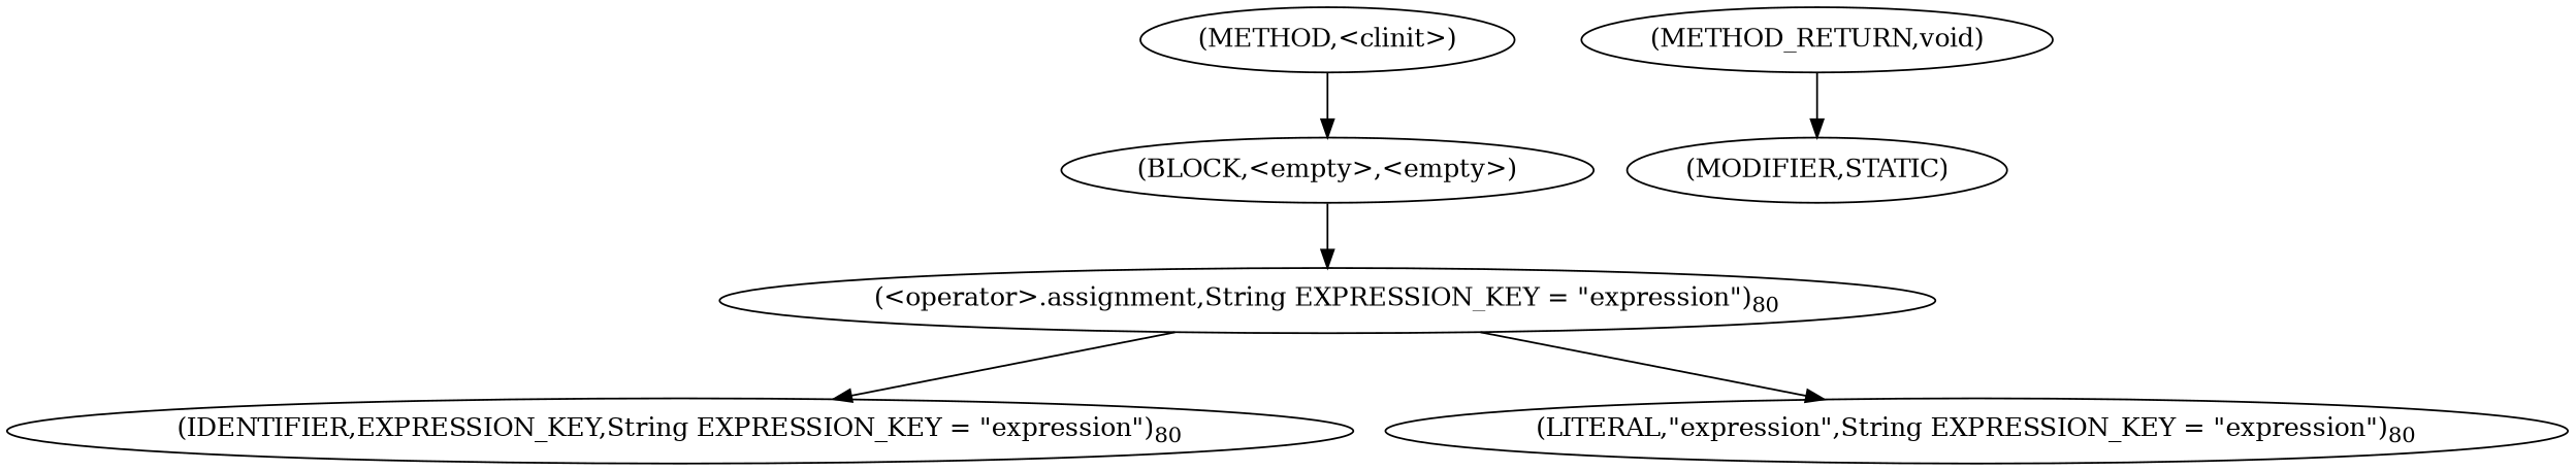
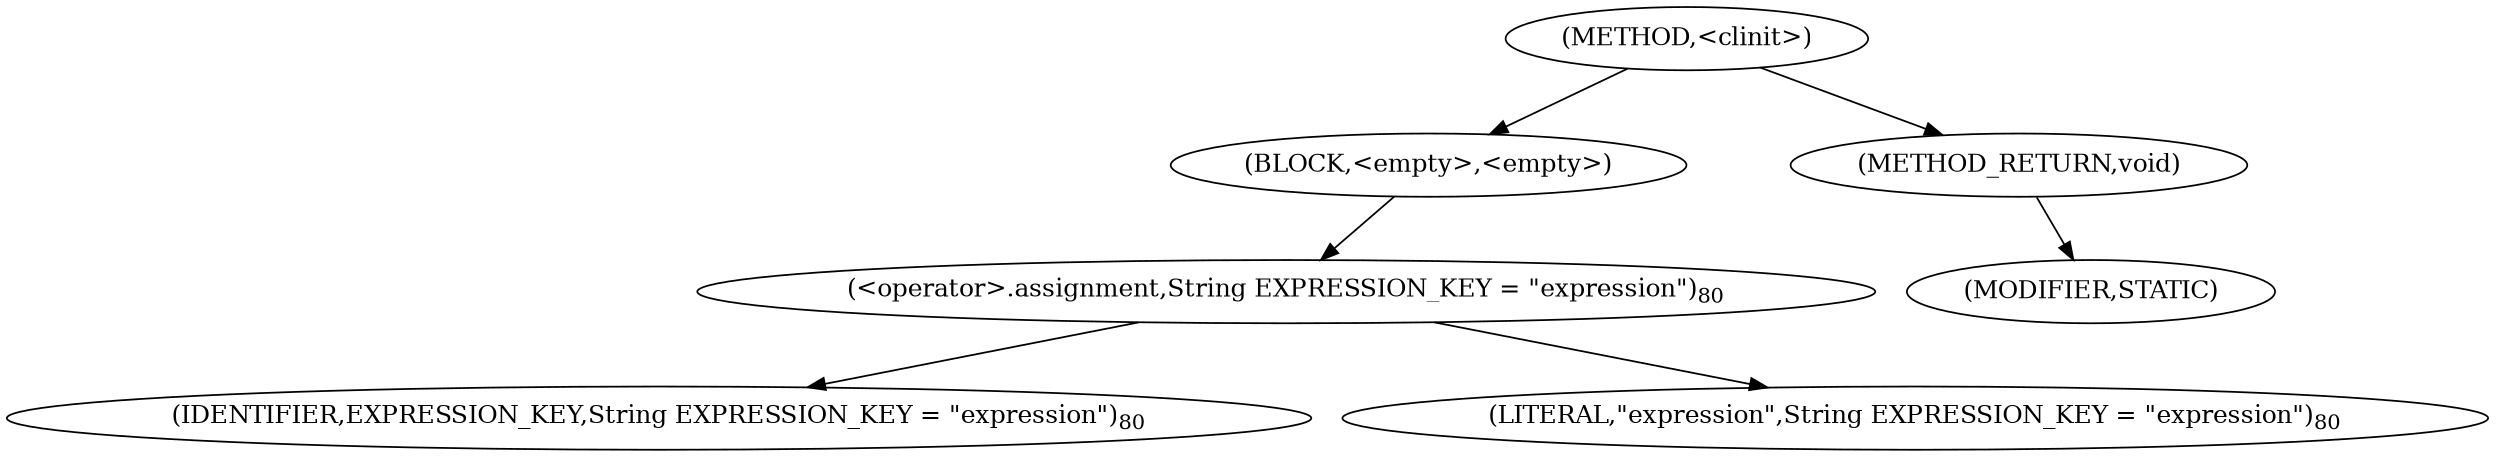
  digraph {
    n1 [label=<(METHOD,&lt;clinit&gt;)>]
    n2 [label=<(BLOCK,&lt;empty&gt;,&lt;empty&gt;)>]
    n3 [label=<(METHOD_RETURN,void)>]
    n4 [label=<(&lt;operator&gt;.assignment,String EXPRESSION_KEY = &quot;expression&quot;)<SUB>80</SUB>>]
    n5 [label=<(MODIFIER,STATIC)>]
    n6 [label=<(IDENTIFIER,EXPRESSION_KEY,String EXPRESSION_KEY = &quot;expression&quot;)<SUB>80</SUB>>]
    n7 [label=<(LITERAL,&quot;expression&quot;,String EXPRESSION_KEY = &quot;expression&quot;)<SUB>80</SUB>>]
    n1 -> n2
+   n1 -> n3
    n2 -> n4
    n3 -> n5
    n4 -> n6
    n4 -> n7
  }
